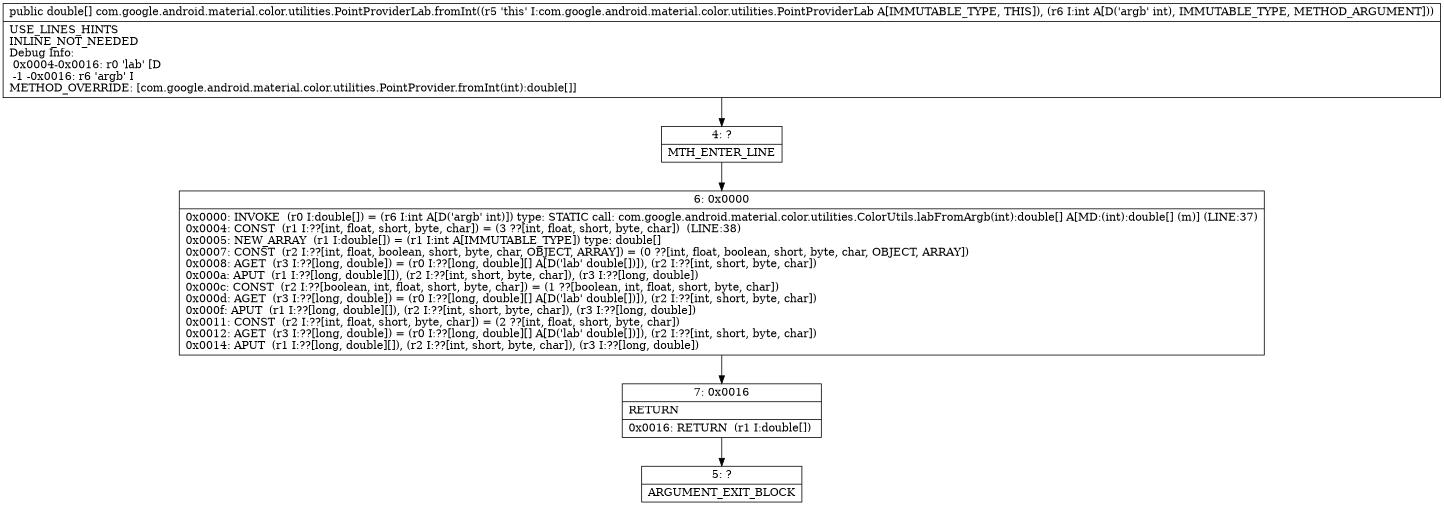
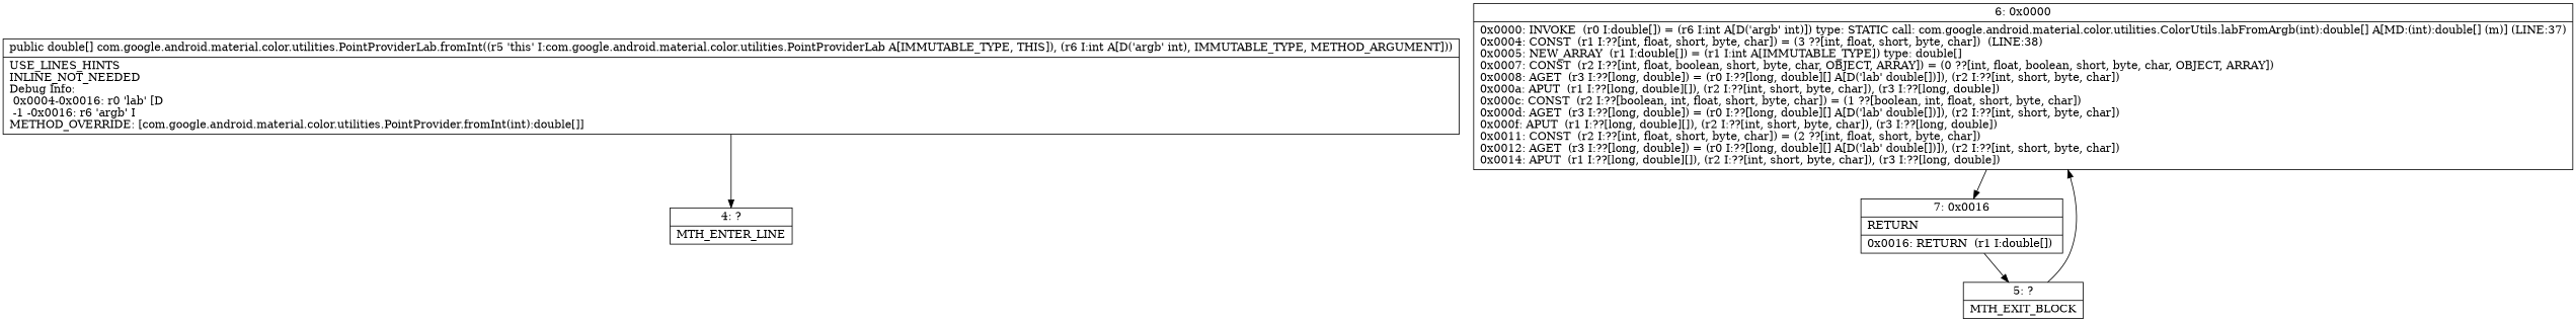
  digraph {
    node [shape=record]
    n1 [label="{4\:\ ?|MTH_ENTER_LINE\l}"]
    n2 [label="{6\:\ 0x0000|0x0000: INVOKE  (r0 I:double[]) = (r6 I:int A[D('argb' int)]) type: STATIC call: com.google.android.material.color.utilities.ColorUtils.labFromArgb(int):double[] A[MD:(int):double[] (m)] (LINE:37)\l0x0004: CONST  (r1 I:??[int, float, short, byte, char]) = (3 ??[int, float, short, byte, char])  (LINE:38)\l0x0005: NEW_ARRAY  (r1 I:double[]) = (r1 I:int A[IMMUTABLE_TYPE]) type: double[] \l0x0007: CONST  (r2 I:??[int, float, boolean, short, byte, char, OBJECT, ARRAY]) = (0 ??[int, float, boolean, short, byte, char, OBJECT, ARRAY]) \l0x0008: AGET  (r3 I:??[long, double]) = (r0 I:??[long, double][] A[D('lab' double[])]), (r2 I:??[int, short, byte, char]) \l0x000a: APUT  (r1 I:??[long, double][]), (r2 I:??[int, short, byte, char]), (r3 I:??[long, double]) \l0x000c: CONST  (r2 I:??[boolean, int, float, short, byte, char]) = (1 ??[boolean, int, float, short, byte, char]) \l0x000d: AGET  (r3 I:??[long, double]) = (r0 I:??[long, double][] A[D('lab' double[])]), (r2 I:??[int, short, byte, char]) \l0x000f: APUT  (r1 I:??[long, double][]), (r2 I:??[int, short, byte, char]), (r3 I:??[long, double]) \l0x0011: CONST  (r2 I:??[int, float, short, byte, char]) = (2 ??[int, float, short, byte, char]) \l0x0012: AGET  (r3 I:??[long, double]) = (r0 I:??[long, double][] A[D('lab' double[])]), (r2 I:??[int, short, byte, char]) \l0x0014: APUT  (r1 I:??[long, double][]), (r2 I:??[int, short, byte, char]), (r3 I:??[long, double]) \l}"]
    n3 [label="{7\:\ 0x0016|RETURN\l|0x0016: RETURN  (r1 I:double[]) \l}"]
-   n4 [label="{5\:\ ?|ARGUMENT_EXIT_BLOCK\l}"]
+   n4 [label="{5\:\ ?|MTH_EXIT_BLOCK\l}"]
    n5 [label="{public double[] com.google.android.material.color.utilities.PointProviderLab.fromInt((r5 'this' I:com.google.android.material.color.utilities.PointProviderLab A[IMMUTABLE_TYPE, THIS]), (r6 I:int A[D('argb' int), IMMUTABLE_TYPE, METHOD_ARGUMENT]))  | USE_LINES_HINTS\lINLINE_NOT_NEEDED\lDebug Info:\l  0x0004\-0x0016: r0 'lab' [D\l  \-1 \-0x0016: r6 'argb' I\lMETHOD_OVERRIDE: [com.google.android.material.color.utilities.PointProvider.fromInt(int):double[]]\l}"]
-   n1 -> n2
+   n4 -> n2
    n2 -> n3
    n3 -> n4
    n5 -> n1
  }
